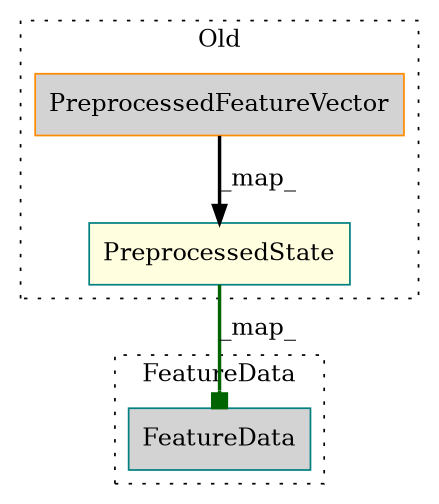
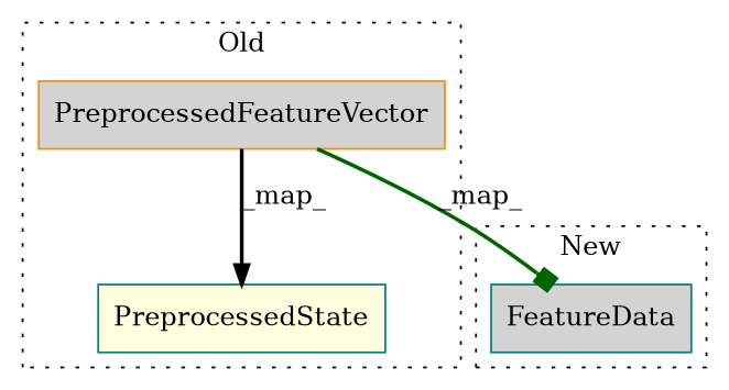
  digraph {
    node [a=32 color=teal fillcolor=lightgrey shape=box style=filled]
    edge [style=bold]
    n1 [color=darkorange l="26,1" label=PreprocessedFeatureVector s="7315,7402"]
    n2 [fillcolor=lightyellow l="18,1" label=PreprocessedState s="7283,7403"]
    n3 [l="12,1" label=FeatureData s="7221,7294"]
    subgraph cluster_1 {
      label=Old
      style=dotted
      n1
      n2
    }
    subgraph cluster_2 {
-     label=FeatureData
+     label=New
      style=dotted
      n3
    }
    n1 -> n2 [arrowhead=normal color=black label=_map_]
-   n2 -> n3 [arrowhead=box color=darkgreen label=_map_]
+   n1 -> n3 [arrowhead=box color=darkgreen label=_map_]
  }
